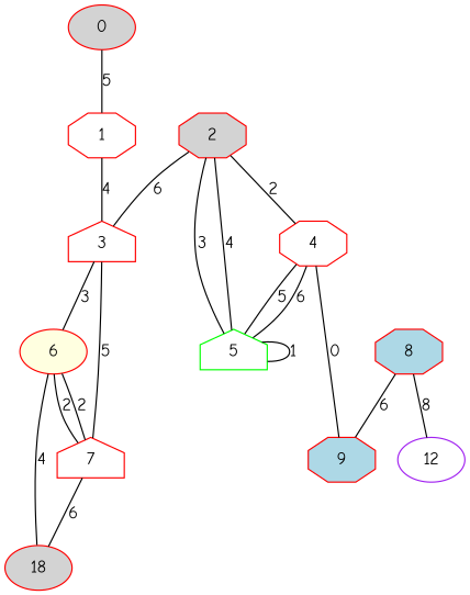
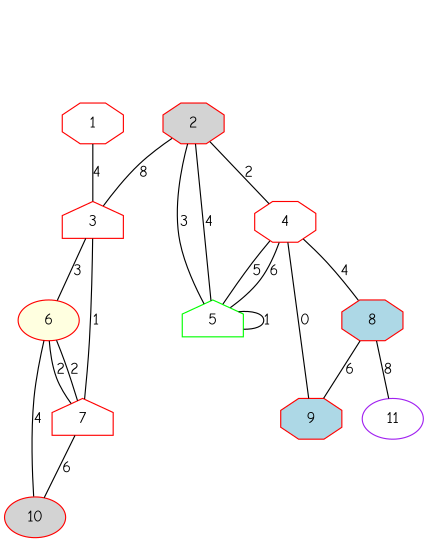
  graph {
    fontname="Comic Neue"
    node [color=red fillcolor=white fontname="Comic Neue" shape=octagon style=filled weight=1]
    edge [fontname="Comic Neue"]
-   0 [fillcolor=lightgrey shape=ellipse]
    1
    3 [shape=house]
    2 [fillcolor=lightgrey]
    4
    5 [color=green shape=house weight=2]
    6 [fillcolor=lightyellow shape=ellipse]
    7 [shape=house]
    8 [fillcolor=lightblue]
    9 [fillcolor=lightblue]
-   10 [fillcolor=lightgrey shape=ellipse label=18]
-   12 [color=purple shape=ellipse weight=4]
-   0 -- 1 [label=5]
+   10 [fillcolor=lightgrey shape=ellipse]
+   12 [color=purple shape=ellipse weight=4 label=11]
    1 -- 3 [label=4]
    3 -- 6 [label=3]
-   3 -- 7 [label=5]
-   2 -- 3 [label=6]
+   3 -- 7 [label=1]
+   2 -- 3 [label=8]
    2 -- 4 [label=2]
    2 -- 5 [label=3]
    2 -- 5 [label=4]
    4 -- 5 [label=5]
    4 -- 5 [label=6]
+   4 -- 8 [label=4]
    4 -- 9 [label=0]
    5 -- 5 [label=1]
    6 -- 7 [label=2]
    6 -- 7 [label=2]
    6 -- 10 [label=4]
    7 -- 10 [label=6]
    8 -- 9 [label=6]
    8 -- 12 [label=8]
  }
